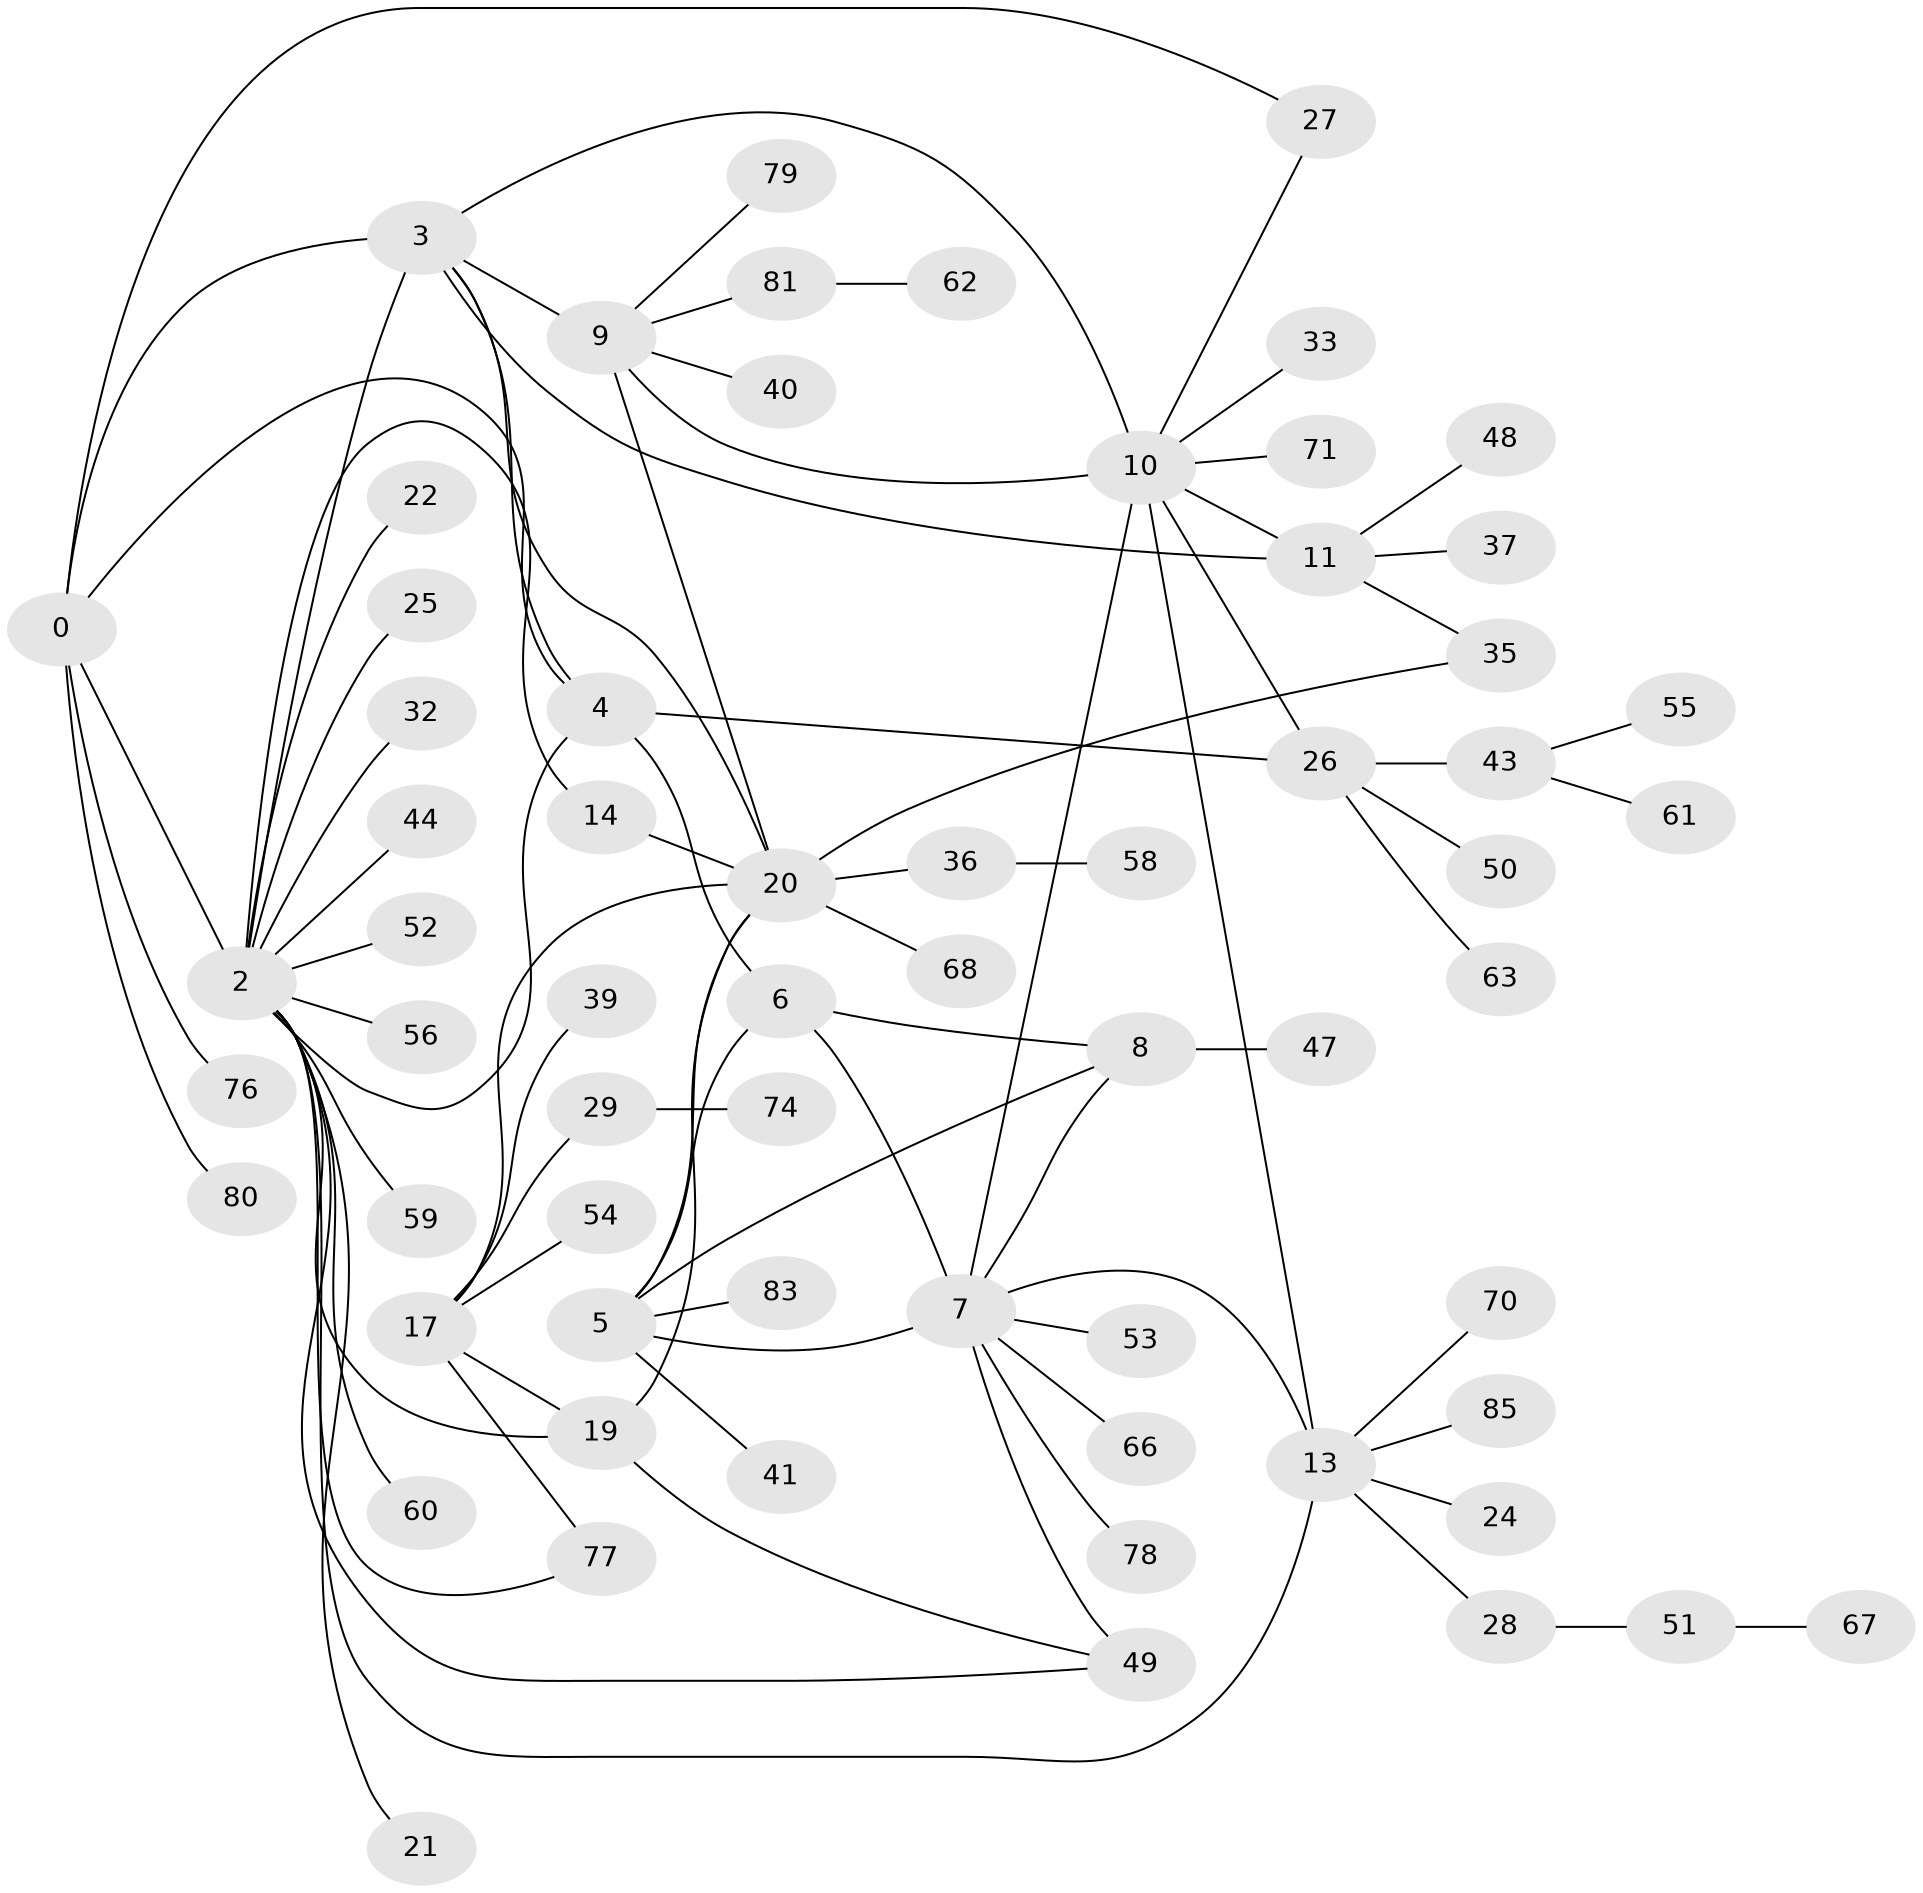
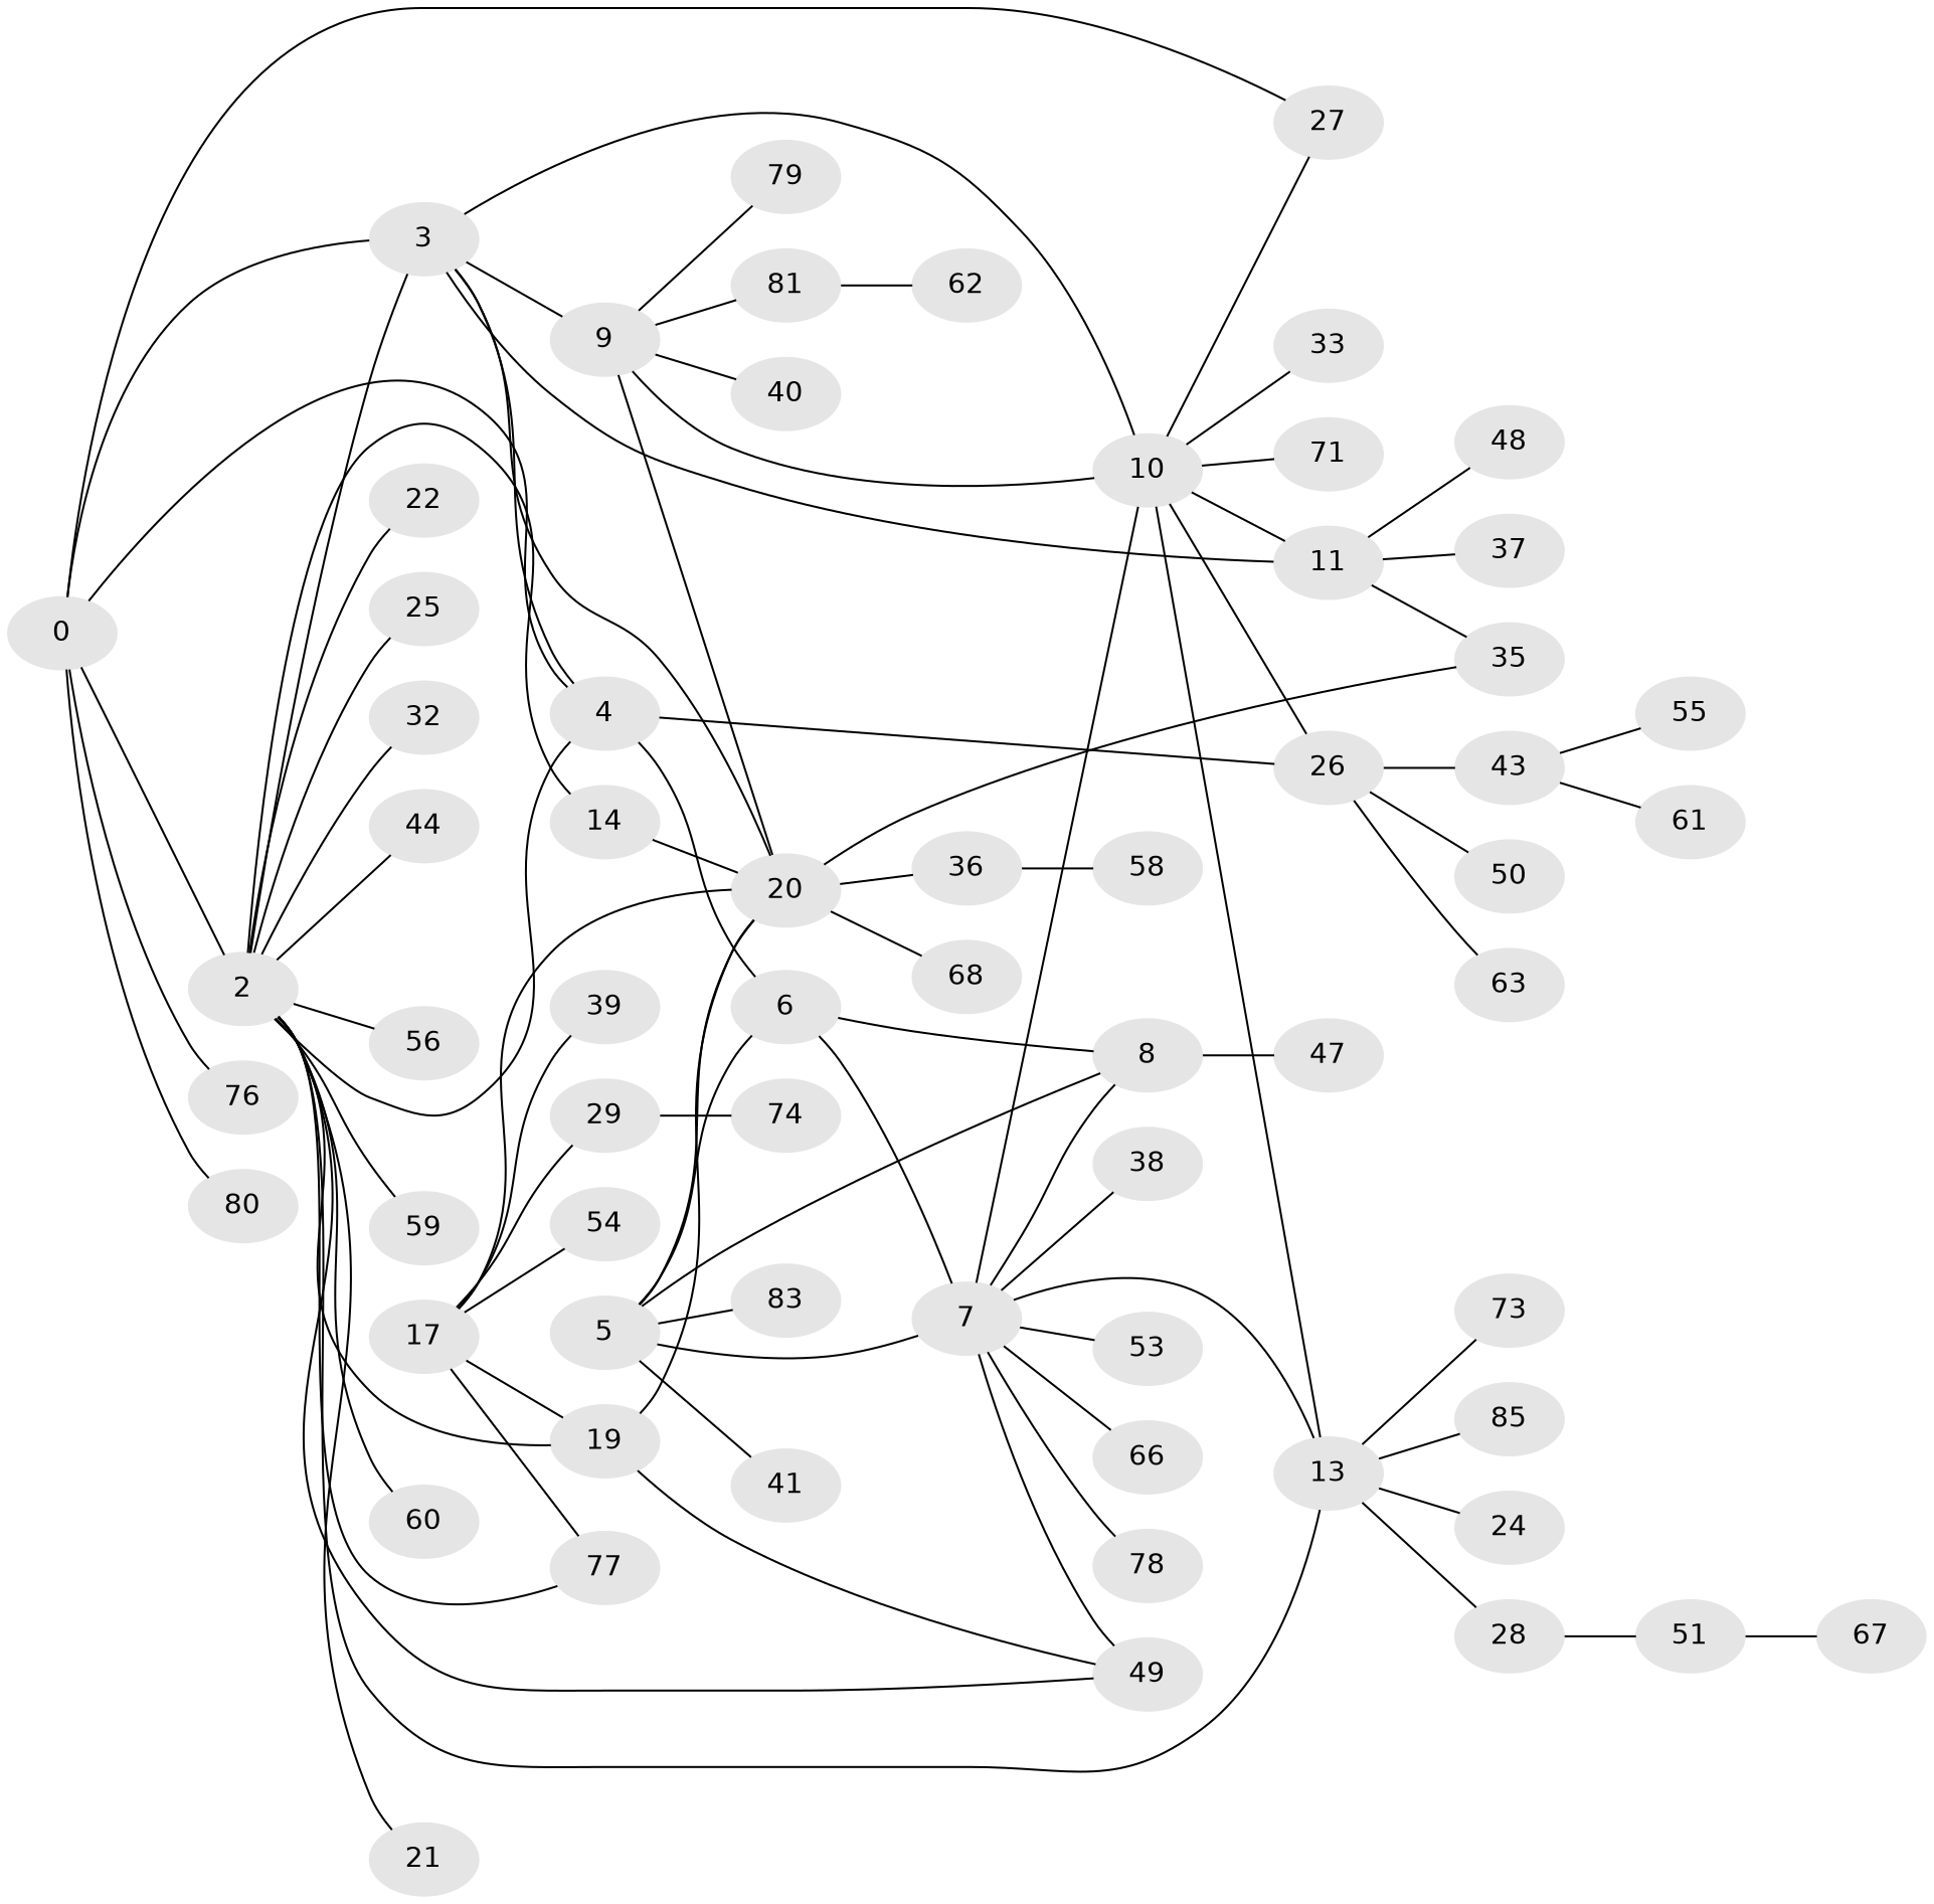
  graph {
    fontname="DejaVu Sans"
    rankdir=LR
    node [color=gray90 fontname="DejaVu Sans" style=filled]
    edge [fontname="DejaVu Sans"]
    n1 [label=0 super="+23"]
    2 [super="+15"]
    3 [super="+12"]
    4 [super="+34"]
    27
    76
    80
    13 [super="+16"]
    14
    19
    21
    22 [super="+74"]
    25
    32
    44
    49 [super="+57"]
-   52
    56
    59
    60
    77
    9 [super="+86"]
    10 [super="+84"]
    11 [super="+70"]
    20 [super="+30"]
    6 [super="+71"]
    26 [super="+75"]
    24
    28
-   73 [label=70]
+   73
    85
    40
    79
    81
    n35 [label=71]
    33
    35
    37
    48
    36
    68 [super="+82"]
    7 [super="+46"]
    8 [super="+69"]
    43 [super="+45"]
    50
    63
    5 [super="+65"]
    41
    83
+   38
    53 [super="+64"]
    66
    78
    47
    62
    51
    17 [super="+18"]
    29 [super="+42"]
    39
    54
    n61 [label=74]
    58
    55
    61
    67
    n1 -- 2
    n1 -- 3
    n1 -- 4
    n1 -- 27
    n1 -- 76
    n1 -- 80
    2 -- 3
    2 -- 4
    2 -- 13 [weight=2]
    2 -- 14
    2 -- 19
    2 -- 21
    2 -- 22
    2 -- 25
    2 -- 32
    2 -- 44
    2 -- 49
-   2 -- 52
    2 -- 56
    2 -- 59
    2 -- 60
    2 -- 77
    3 -- 4
    3 -- 9
    3 -- 10
    3 -- 11
    3 -- 20
    4 -- 6
    4 -- 26
    13 -- 24
    13 -- 28
    13 -- 73
    13 -- 85
    14 -- 20
    19 -- 49
    19 -- 20
    9 -- 10
    9 -- 20
    9 -- 40
    9 -- 79
    9 -- 81
    10 -- 27
    10 -- 13
    10 -- 11
    10 -- 26
    10 -- n35
    10 -- 33
    11 -- 35
    11 -- 37
    11 -- 48
    20 -- 35
    20 -- 36
    20 -- 68
    6 -- 7
    6 -- 8
    26 -- 43
    26 -- 50
    26 -- 63
    28 -- 51
    81 -- 62
    36 -- 58
    7 -- 13
    7 -- 49
    7 -- 10
    7 -- 8
+   7 -- 38
    7 -- 53
    7 -- 66
    7 -- 78
    8 -- 47
    43 -- 55
    43 -- 61
    5 -- 20
    5 -- 6
    5 -- 7
    5 -- 8
    5 -- 41
    5 -- 83
    51 -- 67
    17 -- 19 [weight=2]
    17 -- 77
    17 -- 20 [weight=2]
    17 -- 29
    17 -- 39
    17 -- 54
    29 -- n61
  }
